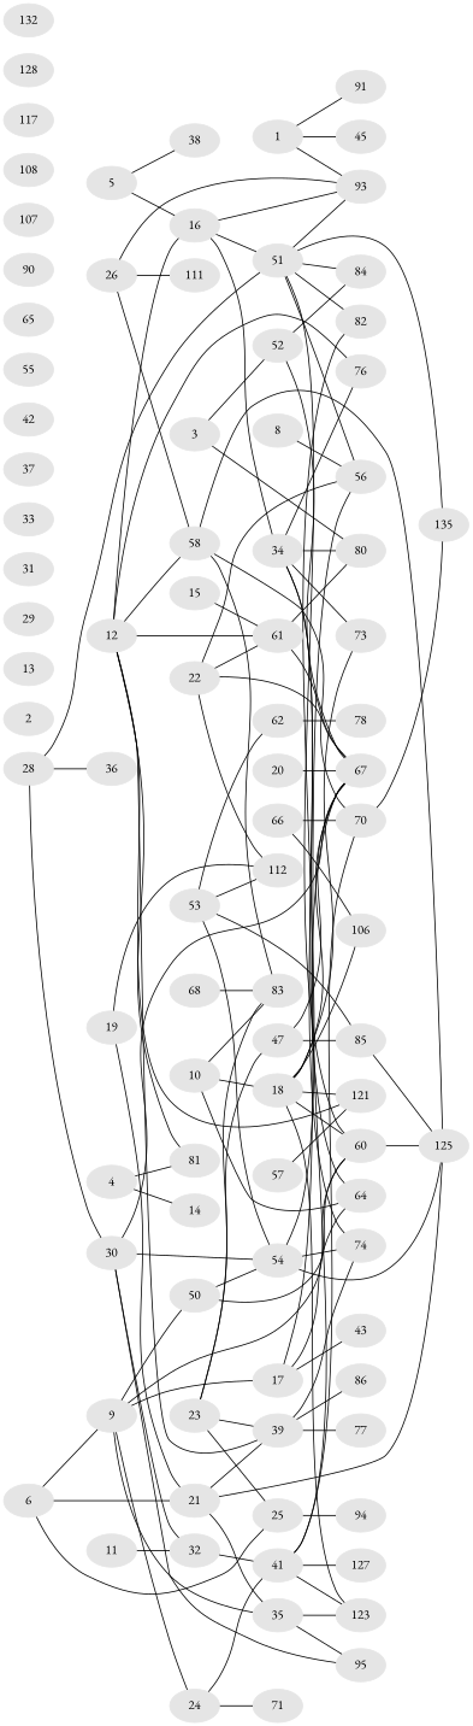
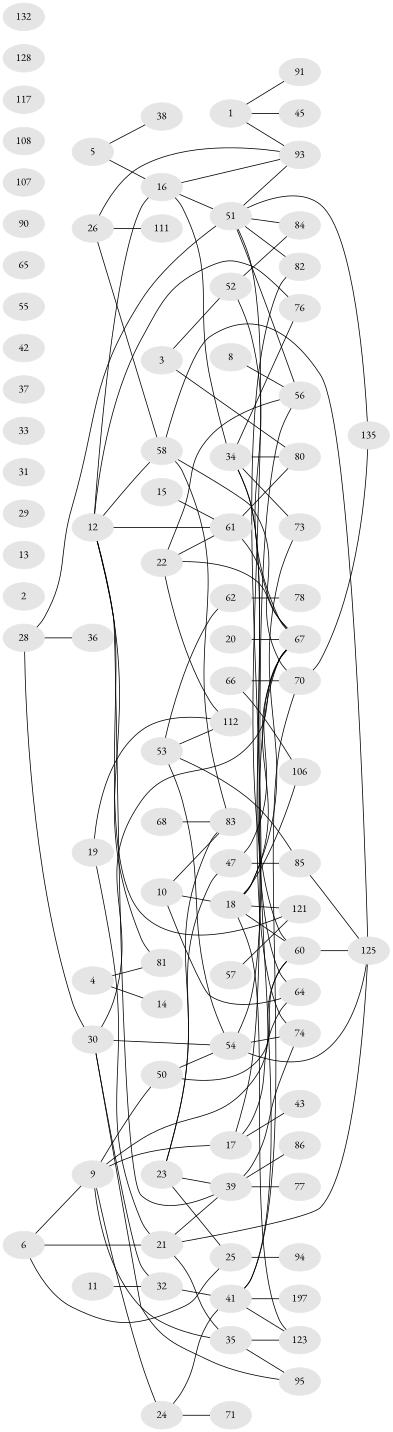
  graph {
    fontname="EB Garamond"
    rankdir=LR
    node [color=gray90 fontname="EB Garamond" style=filled]
    edge [fontname="EB Garamond"]
    1 [super="+40"]
    45 [super="+97"]
    91
    93 [super="+120"]
    2
    52 [super="+100"]
    67 [super="+99"]
    84 [super="+104"]
    3
    80
    14 [super="+89"]
    4
    81
    5 [super="+7"]
    16 [super="+98"]
    38 [super="+130"]
    34 [super="+138"]
    51 [super="+59"]
    6 [super="+46"]
    9 [super="+96"]
    21 [super="+136"]
    25 [super="+124"]
    17 [super="+75"]
    24
    35 [super="+48"]
    50 [super="+69"]
    60 [super="+126"]
    39 [super="+63"]
    125 [super="+133"]
    94
    56 [super="+79"]
    8
    64 [super="+110"]
    43
    41 [super="+115"]
    71 [super="+129"]
    123
    95
    54 [super="+88"]
    10 [super="+103"]
    18 [super="+119"]
    83
    121
    73
    106
    11
    32
    12 [super="+49"]
    58 [super="+105"]
    61 [super="+109"]
    76
    74
    77
    86
    70 [super="+92"]
    13
    15 [super="+27"]
    82 [super="+113"]
    135
    19
    112 [super="+114"]
    20
    22
    23 [super="+118"]
    47
    85 [super="+134"]
-   127
+   127 [label=197]
    26 [super="+116"]
    111
    28 [super="+122"]
    30 [super="+72"]
    36
    29 [super="+44"]
    31
    33
    37
    42
    53 [super="+131"]
    62 [super="+101"]
    78
    55
    57 [super="+87"]
    65
    66 [super="+137"]
    68
    90
    107
    108
    117
    128
    132
    1 -- 45
    1 -- 91
    1 -- 93
    52 -- 67
    52 -- 84
    3 -- 52
    3 -- 80
    4 -- 14
    4 -- 81
    5 -- 16
    5 -- 38
    16 -- 93
    16 -- 34
    16 -- 51
    34 -- 80
    34 -- 64
    34 -- 73
    34 -- 76
    34 -- 74
    51 -- 93
    51 -- 84
    51 -- 60
    51 -- 56
    51 -- 82
    51 -- 135
    6 -- 9
    6 -- 21
    6 -- 25
    9 -- 17
    9 -- 24
    9 -- 35
    9 -- 50
    9 -- 60
    21 -- 35
    21 -- 39
    21 -- 125
    25 -- 94
    17 -- 56
    17 -- 64
    17 -- 43
    24 -- 41
    24 -- 71
    35 -- 123
    35 -- 95
    50 -- 60
    50 -- 54
    60 -- 125
    39 -- 74
    39 -- 77 [weight=2]
    39 -- 86
    8 -- 56
    41 -- 67
    41 -- 123
    41 -- 70
    41 -- 127
    54 -- 125
    54 -- 74
    54 -- 82
    10 -- 64
    10 -- 18
    10 -- 83
    18 -- 67
    18 -- 60
    18 -- 123
    18 -- 121
    18 -- 73
    18 -- 106
    11 -- 32
    32 -- 41
    12 -- 81
    12 -- 16
    12 -- 39
    12 -- 121
    12 -- 58
    12 -- 61
    12 -- 76
    58 -- 125
    58 -- 83
    58 -- 70
    61 -- 67
    61 -- 80
    70 -- 135
    15 -- 61
    19 -- 21
    19 -- 112
    20 -- 67
    22 -- 67
    22 -- 56
    22 -- 61
    22 -- 112
    23 -- 25
    23 -- 39
    23 -- 83
    23 -- 47
    47 -- 67
    47 -- 85
    85 -- 125
    26 -- 93
    26 -- 58
    26 -- 111
    28 -- 51
    28 -- 30
    28 -- 36
    30 -- 67
    30 -- 95
    30 -- 54
    30 -- 32
    53 -- 54
    53 -- 112
    53 -- 85
    53 -- 62
    62 -- 78
    57 -- 121
    66 -- 106
    66 -- 70
    68 -- 83
  }
